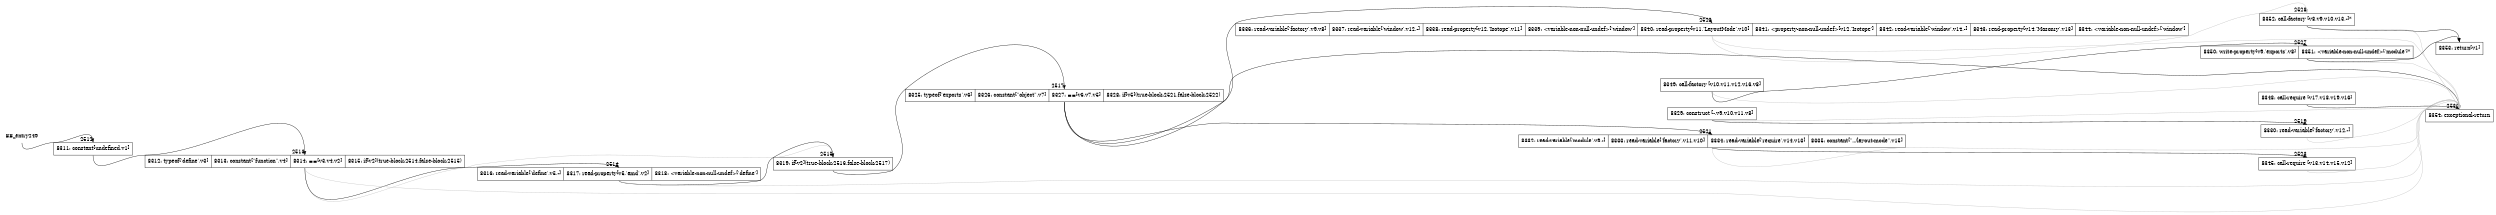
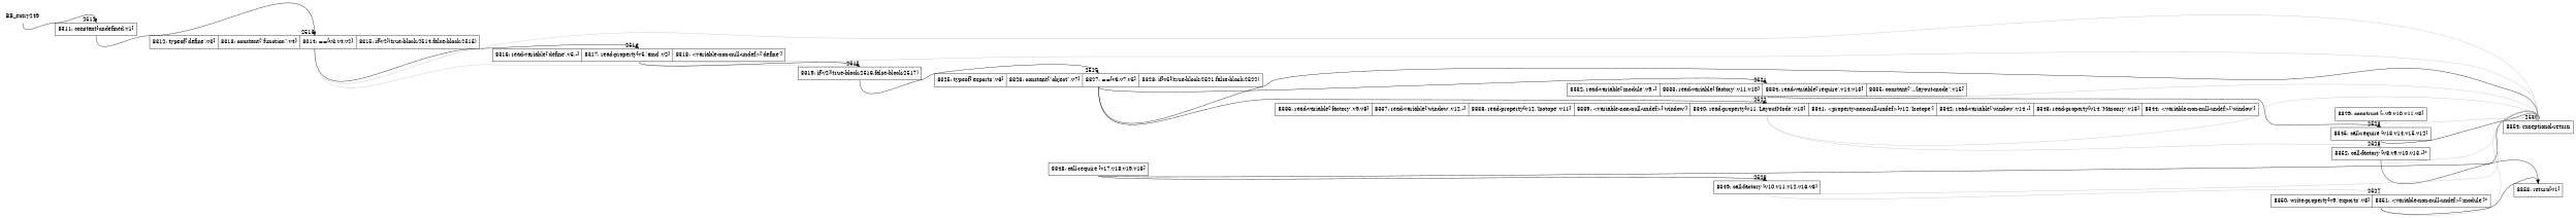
  digraph {
    rankdir=LR
    node [shape=record]
    edge [headport=n tailport=s]
    n1 [label=BB_entry249 shape=none]
    n2 [label="{8311: constant[undefined,v1]}"]
    n3 [label="{8312: typeof['define',v3]|8313: constant[\"function\",v4]|8314: ==[v3,v4,v2]|8315: if[v2](true-block:2514,false-block:2515)}"]
    n4 [label="{8319: if[v2](true-block:2516,false-block:2517)}"]
    n5 [label="{8316: read-variable['define',v5,-]|8317: read-property[v5,'amd',v2]|8318: \<variable-non-null-undef\>['define']}"]
    n6 [label="{8354: exceptional-return}"]
    n7 [label="{8325: typeof['exports',v6]|8326: constant[\"object\",v7]|8327: ==[v6,v7,v5]|8328: if[v5](true-block:2521,false-block:2522)}"]
    n8 [label="{8332: read-variable['module',v9,-]|8333: read-variable['factory',v11,v10]|8334: read-variable['require',v14,v13]|8335: constant[\"../layout-mode\",v15]}"]
    n9 [label="{8336: read-variable['factory',v9,v8]|8337: read-variable['window',v12,-]|8338: read-property[v12,'Isotope',v11]|8339: \<variable-non-null-undef\>['window']|8340: read-property[v11,'LayoutMode',v10]|8341: \<property-non-null-undef\>[v12,'Isotope']|8342: read-variable['window',v14,-]|8343: read-property[v14,'Masonry',v13]|8344: \<variable-non-null-undef\>['window']}"]
    n10 [label="{8329: construct [-,v9,v10,v11,v8]}"]
-   n11 [label="{8330: read-variable['factory',v12,-]}"]
    n12 [label="{8345: call-require [v13,v14,v15,v12]}"]
    n13 [label="{8352: call-factory [v8,v9,v10,v13,-]*}"]
    n14 [label="{8353: return[v1]}"]
    n15 [label="{8348: call-require [v17,v18,v19,v16]}"]
    n16 [label="{8349: call-factory [v10,v11,v12,v16,v8]}"]
    n17 [label="{8350: write-property[v9,'exports',v8]|8351: \<variable-non-null-undef\>['module']*}"]
    n1 -> n2 [headlabel="    2512"]
    n2 -> n3 [headlabel="      2513"]
    n3 -> n4 [color=gray headlabel="      2515"]
    n3 -> n5 [headlabel="      2514"]
    n3 -> n6 [color=gray headlabel="      2530"]
    n4 -> n7 [headlabel="      2517"]
    n5 -> n4
    n5 -> n6 [color=gray]
    n7 -> n6 [color=black]
    n7 -> n8 [headlabel="      2521"]
    n7 -> n9 [headlabel="      2522"]
    n8 -> n6 [color=gray]
    n8 -> n12 [headlabel="      2523"]
    n9 -> n6 [color=gray]
    n9 -> n13 [color=gray headlabel="      2528"]
    n10 -> n6 [color=gray]
-   n10 -> n11 [headlabel="      2519"]
-   n11 -> n6 [color=gray]
-   n12 -> n6 [color=gray]
+   n12 -> n6 [color=black]
    n13 -> n6 [color=gray]
    n13 -> n14
    n15 -> n6 [color=black]
+   n15 -> n16 [headlabel="      2526"]
    n16 -> n6 [color=gray]
-   n16 -> n17 [headlabel="      2527"]
+   n16 -> n17 [headlabel="      2527" color=gray]
    n17 -> n6 [color=gray]
    n17 -> n14
  }
